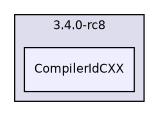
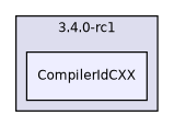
  digraph {
    compound=true
    n1 [fillcolor="#eeeeff" fontname=Helvetica fontsize=10 label=CompilerIdCXX pencolor=black shape=box style=filled]
    subgraph cluster_1 {
      bgcolor="#ddddee"
      fontname=Helvetica
      fontsize=10
-     label="3.4.0-rc8"
+     label="3.4.0-rc1"
      pencolor=black
      n1
    }
  }
